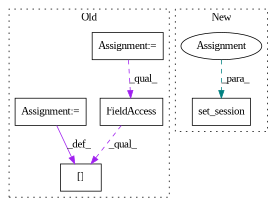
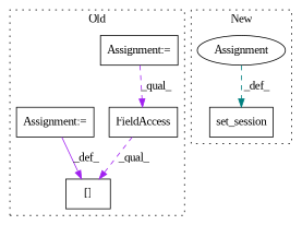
  digraph {
    fontname="Liberation Serif"
    node [a=7 fontname="Liberation Serif" l="12,1" shape=box]
    edge [color=purple fontname="Liberation Serif" style=dashed]
    n1 [a=2 label="[]" s="8729,8752"]
    n2 [l=3 label="Assignment:=" s=8622]
    n3 [a=22 l=11 label=FieldAccess s=8729]
    n4 [l=1 label="Assignment:=" s=8753]
    n5 [a=32 label=set_session s="6646,6673"]
    n6 [a=45 l=3 label=Assignment s=6670 shape=ellipse]
    subgraph cluster_1 {
      label=Old
      style=dotted
      n1
      n2
      n3
      n4
    }
    subgraph cluster_2 {
      label=New
      style=dotted
      n5
      n6
    }
    n2 -> n3 [label=_qual_]
    n3 -> n1 [label=_qual_]
    n4 -> n1 [label=_def_ style=solid]
-   n6 -> n5 [color=teal label=_para_]
+   n6 -> n5 [color=teal label=_def_]
  }
